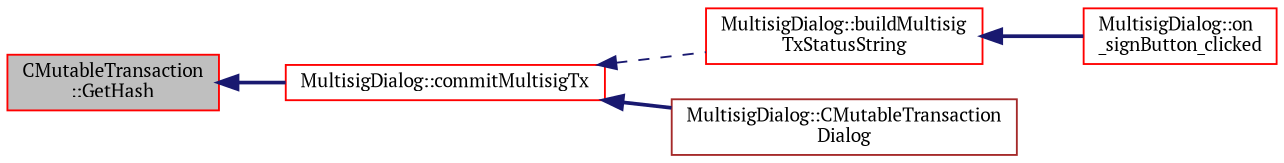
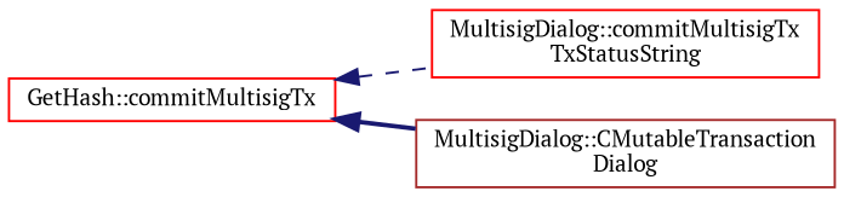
  digraph {
    fontname="PT Serif"
    rankdir=LR
    node [color=red fillcolor=white fontname="PT Serif" fontsize=10 shape=record style=filled]
    edge [color=midnightblue dir=back fontname="PT Serif" fontsize=10 labelfontname=Helvetica labelfontsize=10 style=bold]
-   n1 [fillcolor=grey75 fontcolor=black height=0.2 label="CMutableTransaction\l::GetHash" width=0.4]
-   n2 [height=0.2 label="MultisigDialog::commitMultisigTx" width=0.4]
-   n3 [height=0.2 label="MultisigDialog::buildMultisig\lTxStatusString" width=0.4]
-   n4 [height=0.2 label="MultisigDialog::on\l_signButton_clicked" width=0.4]
+   n2 [height=0.2 label="GetHash::commitMultisigTx" width=0.4]
+   n3 [height=0.2 label="MultisigDialog::commitMultisigTx\lTxStatusString" width=0.4]
    n5 [color=brown height=0.2 label="MultisigDialog::CMutableTransaction\lDialog" width=0.4]
-   n1 -> n2
    n2 -> n3 [style=dashed]
    n2 -> n5
-   n3 -> n4
  }
